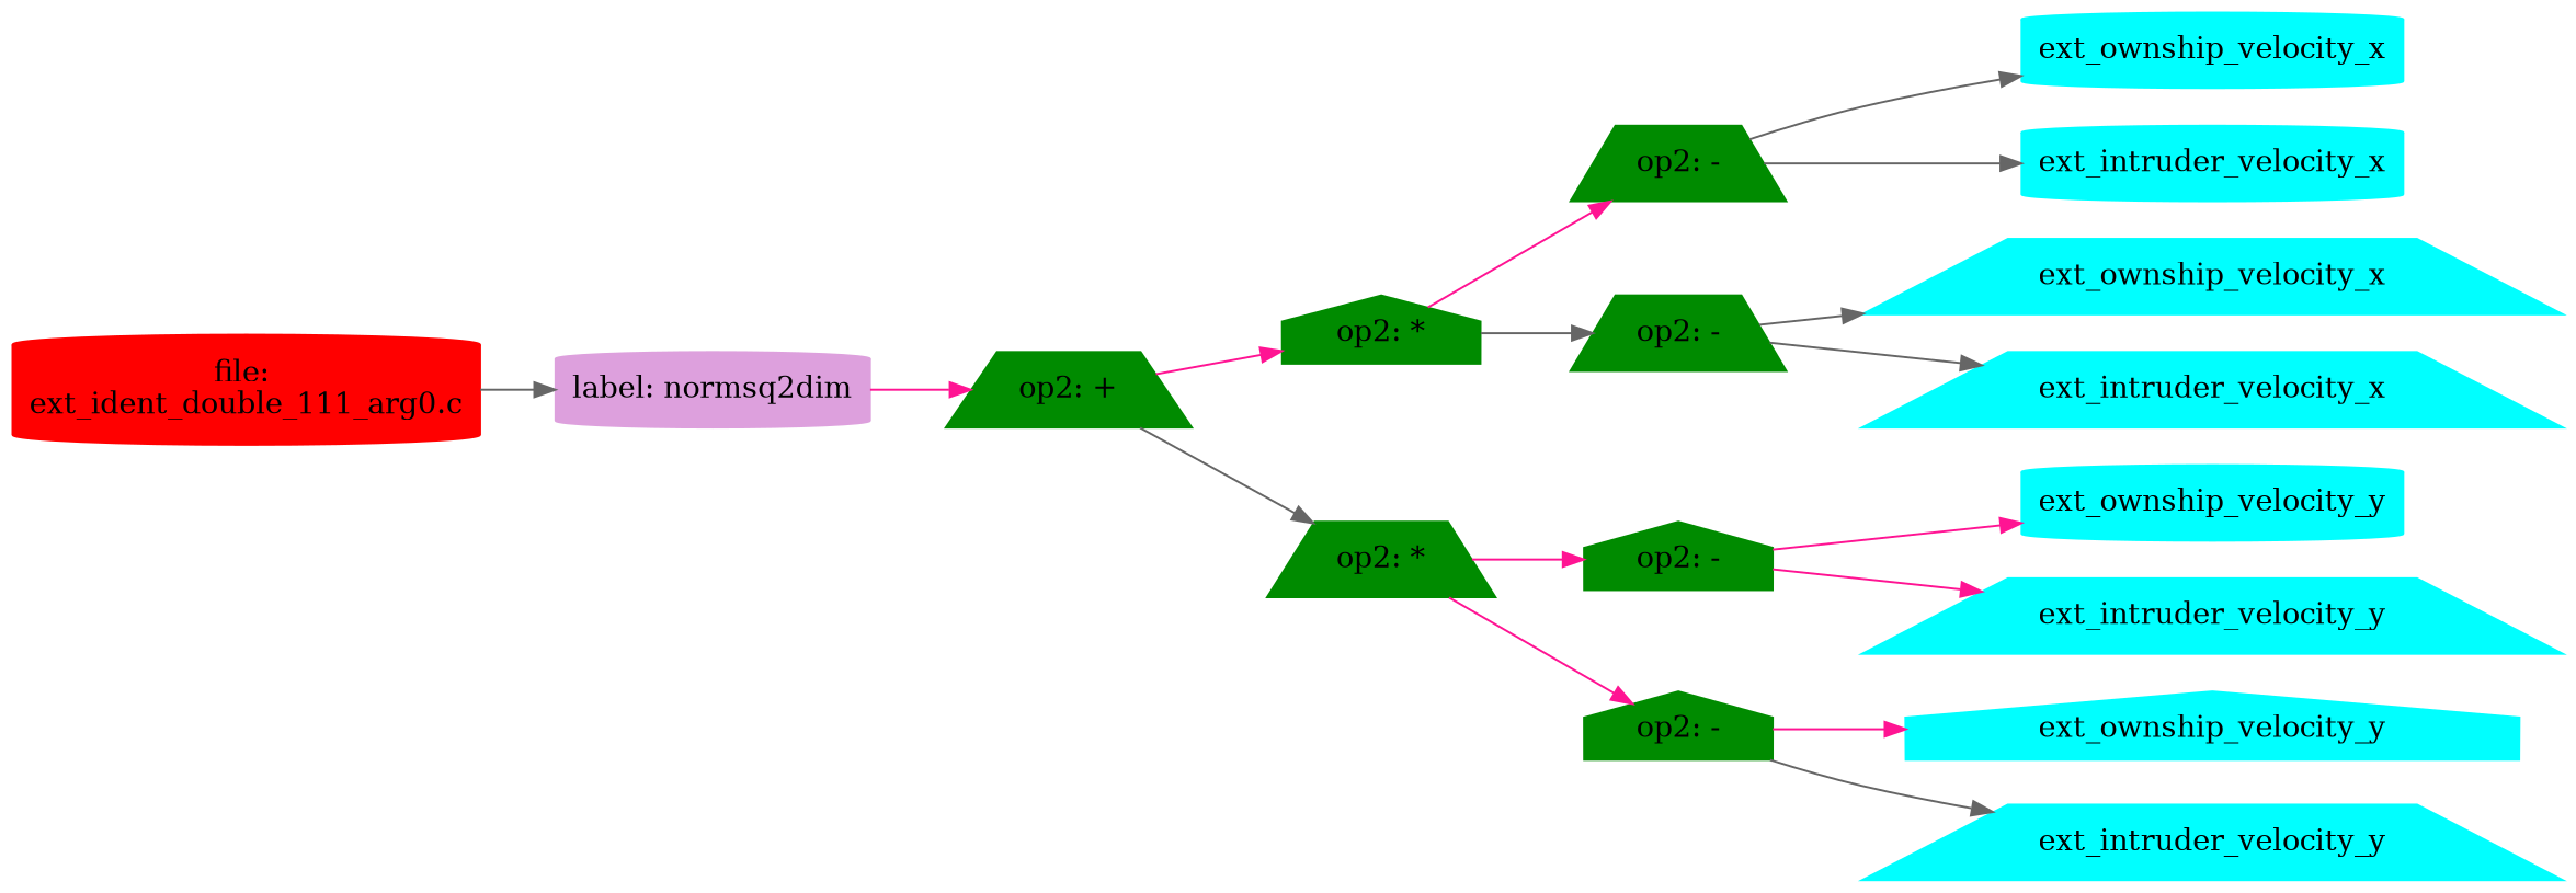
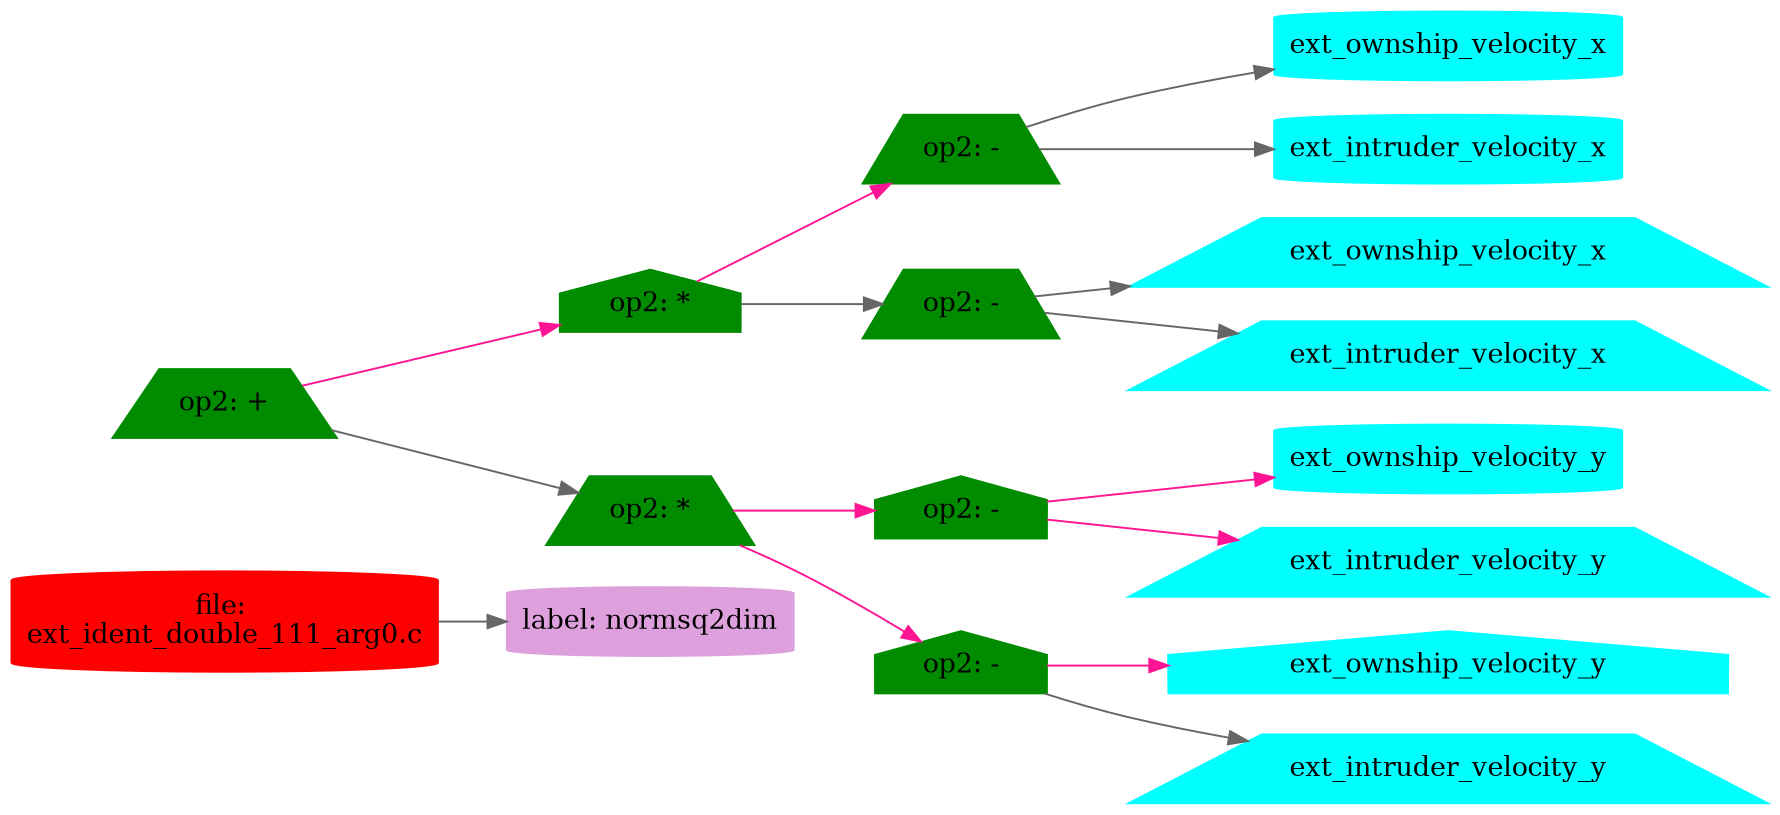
  digraph {
    rankdir=LR
    node [color=cyan1 shape=trapezium style=filled]
    edge [color=gray40]
    n1 [color=red label="file: \next_ident_double_111_arg0.c" shape=cylinder]
    n2 [color=plum label="label: normsq2dim" shape=cylinder]
    n3 [color=green4 label="op2: +"]
    n4 [color=green4 label="op2: *" shape=house]
    n5 [color=green4 label="op2: *"]
    n6 [color=green4 label="op2: -"]
    n7 [color=green4 label="op2: -"]
    n8 [label=ext_ownship_velocity_x shape=cylinder]
    n9 [label=ext_intruder_velocity_x shape=cylinder]
    n10 [label=ext_ownship_velocity_x]
    n11 [label=ext_intruder_velocity_x]
    n12 [color=green4 label="op2: -" shape=house]
    n13 [color=green4 label="op2: -" shape=house]
    n14 [label=ext_ownship_velocity_y shape=cylinder]
    n15 [label=ext_intruder_velocity_y]
    n16 [label=ext_ownship_velocity_y shape=house]
    n17 [label=ext_intruder_velocity_y]
    n1 -> n2
-   n2 -> n3 [color=deeppink]
    n3 -> n4 [color=deeppink]
    n3 -> n5
    n4 -> n6 [color=deeppink]
    n4 -> n7
    n5 -> n12 [color=deeppink]
    n5 -> n13 [color=deeppink]
    n6 -> n8
    n6 -> n9
    n7 -> n10
    n7 -> n11
    n12 -> n14 [color=deeppink]
    n12 -> n15 [color=deeppink]
    n13 -> n16 [color=deeppink]
    n13 -> n17
  }
